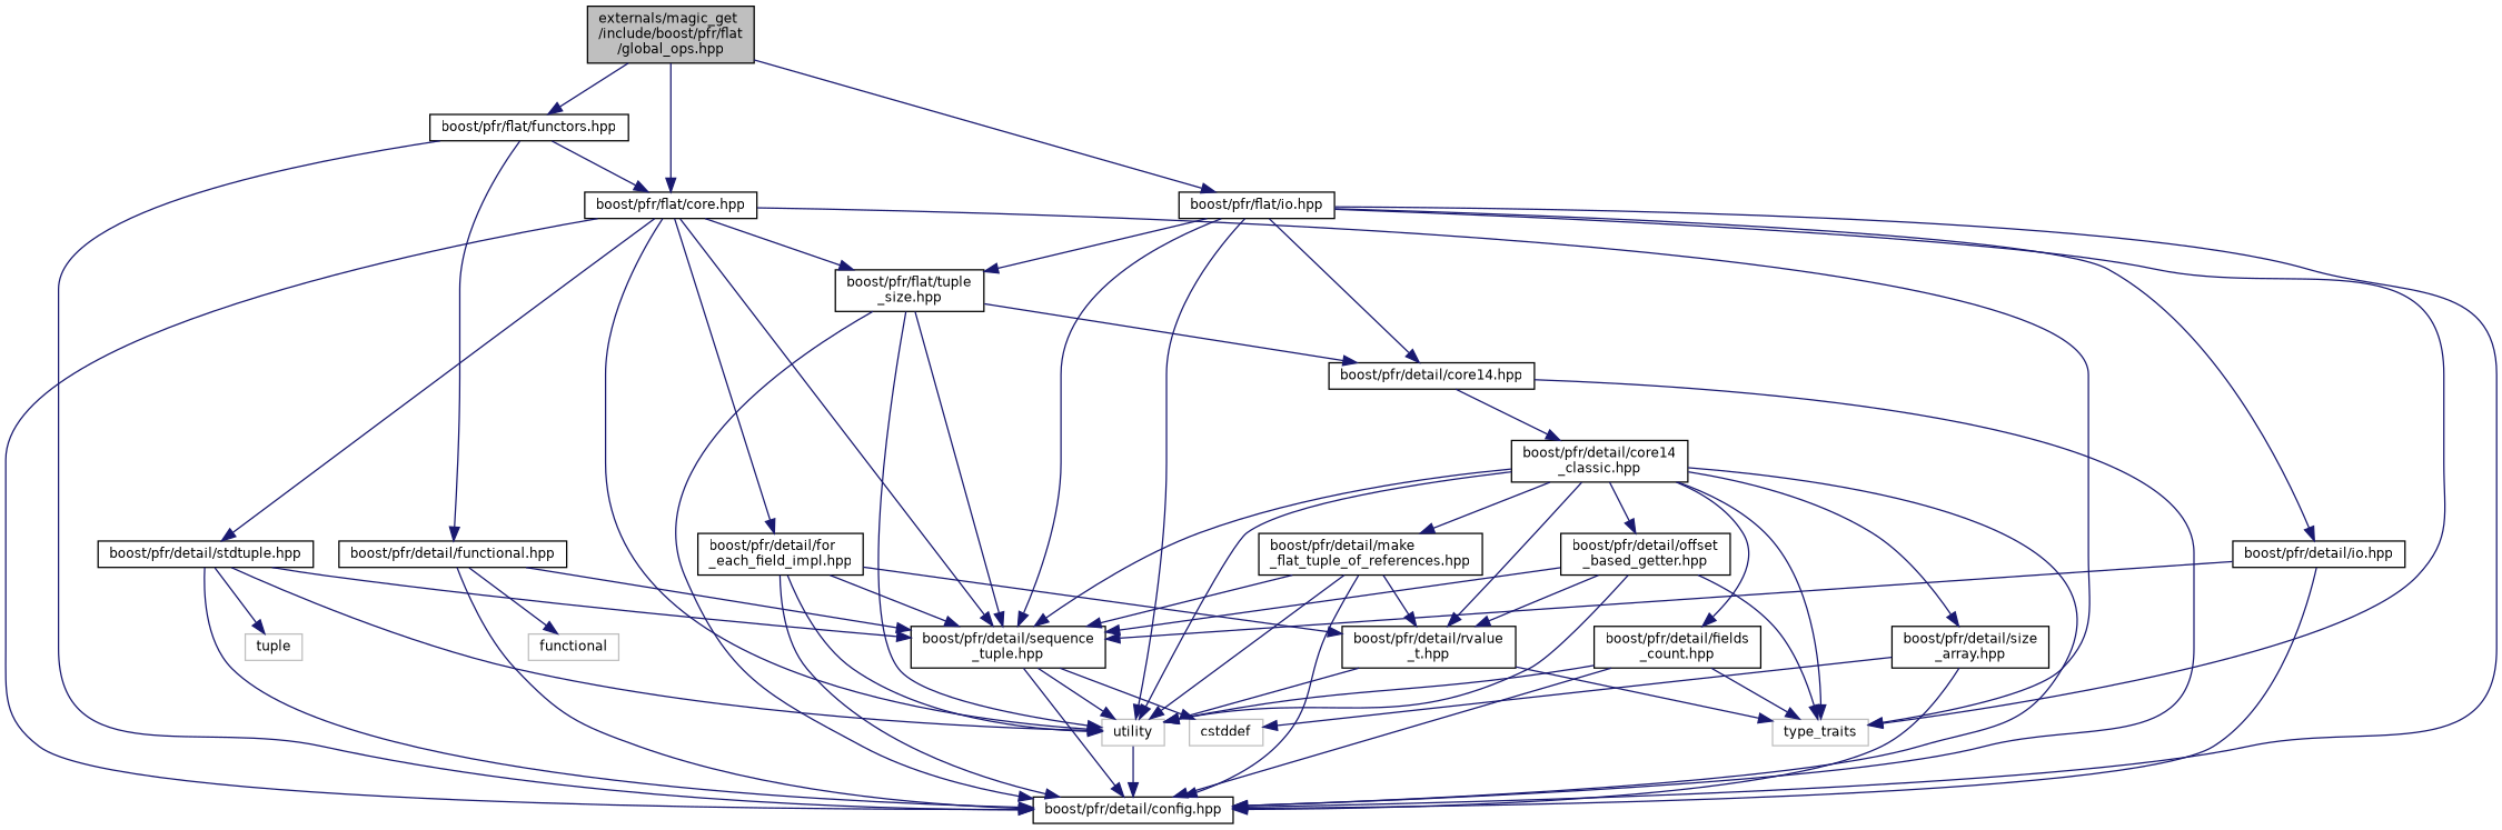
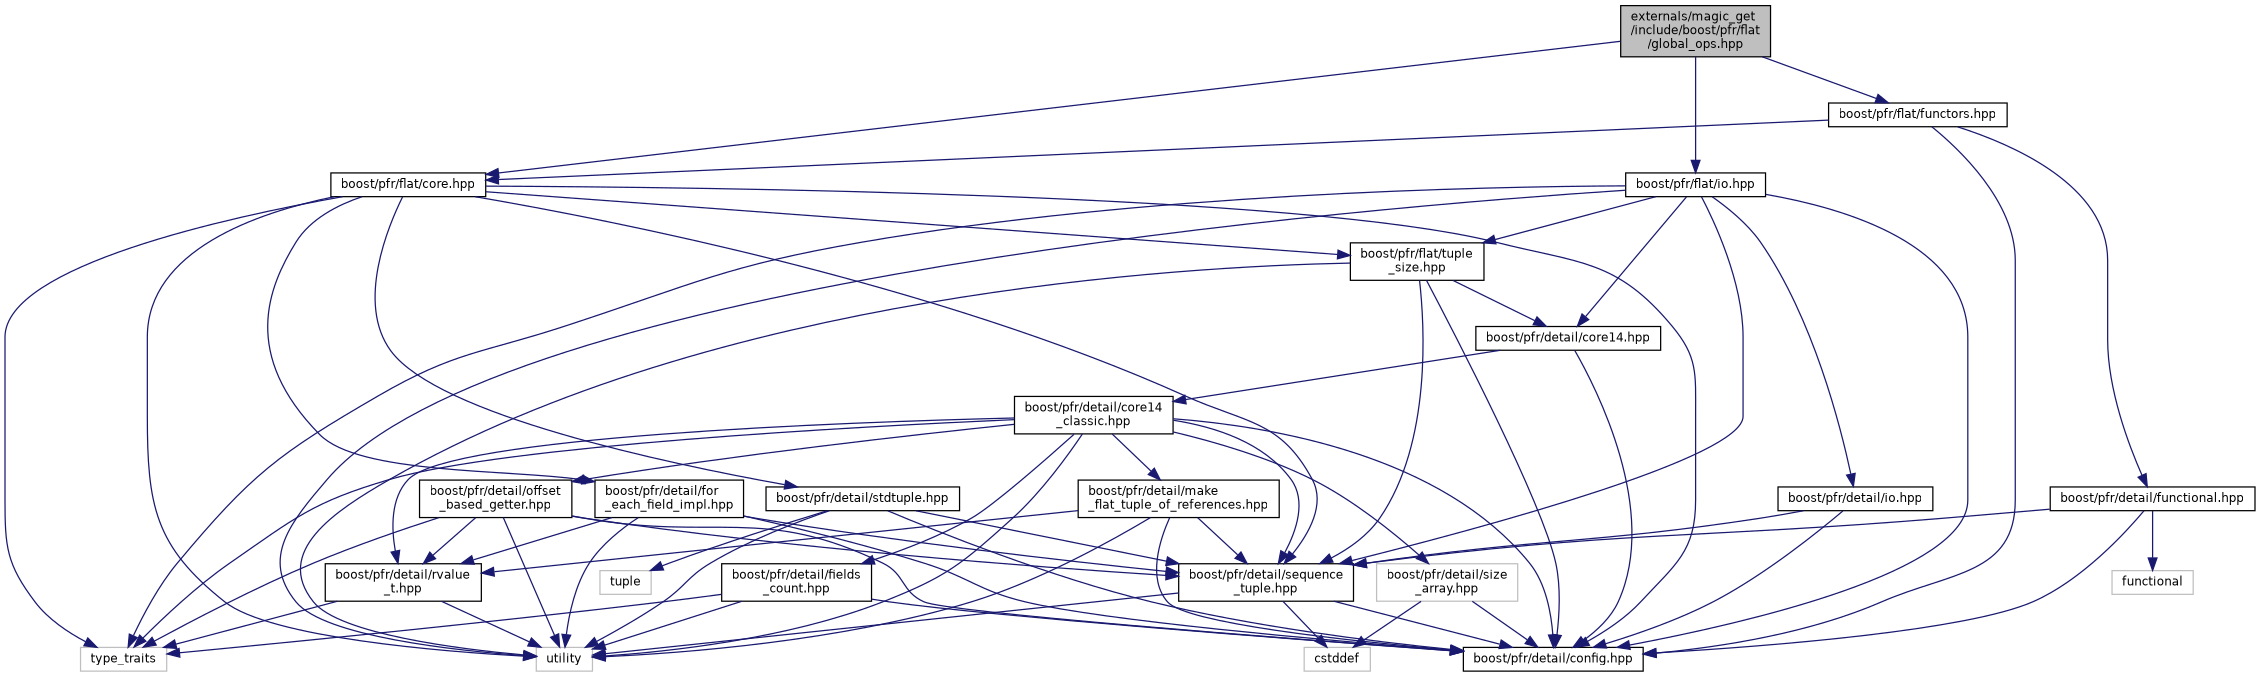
  digraph {
    node [color=black fillcolor=white fontname=Helvetica fontsize=10 shape=record style=filled]
    edge [color=midnightblue fontname=Helvetica fontsize=10 labelfontname=Helvetica labelfontsize=10 style=solid]
    n1 [fillcolor=grey75 fontcolor=black height=0.2 label="externals/magic_get\l/include/boost/pfr/flat\l/global_ops.hpp" width=0.4]
    n2 [height=0.2 label="boost/pfr/flat/functors.hpp" width=0.4]
    n3 [height=0.2 label="boost/pfr/flat/core.hpp" width=0.4]
    n4 [height=0.2 label="boost/pfr/flat/io.hpp" width=0.4]
    n5 [height=0.2 label="boost/pfr/detail/config.hpp" width=0.4]
    n6 [height=0.2 label="boost/pfr/detail/functional.hpp" width=0.4]
    n7 [height=0.2 label="boost/pfr/detail/sequence\l_tuple.hpp" width=0.4]
    n8 [color=grey75 height=0.2 label=utility width=0.4]
    n9 [color=grey75 height=0.2 label=type_traits width=0.4]
    n10 [height=0.2 label="boost/pfr/detail/stdtuple.hpp" width=0.4]
    n11 [height=0.2 label="boost/pfr/detail/for\l_each_field_impl.hpp" width=0.4]
    n12 [height=0.2 label="boost/pfr/flat/tuple\l_size.hpp" width=0.4]
    n13 [height=0.2 label="boost/pfr/detail/core14.hpp" width=0.4]
    n14 [height=0.2 label="boost/pfr/detail/io.hpp" width=0.4]
    n15 [color=grey75 height=0.2 label=functional width=0.4]
    n16 [color=grey75 height=0.2 label=cstddef width=0.4]
    n17 [color=grey75 height=0.2 label=tuple width=0.4]
    n18 [height=0.2 label="boost/pfr/detail/core14\l_classic.hpp" width=0.4]
    n19 [height=0.2 label="boost/pfr/detail/rvalue\l_t.hpp" width=0.4]
    n20 [height=0.2 label="boost/pfr/detail/offset\l_based_getter.hpp" width=0.4]
    n21 [height=0.2 label="boost/pfr/detail/fields\l_count.hpp" width=0.4]
    n22 [height=0.2 label="boost/pfr/detail/make\l_flat_tuple_of_references.hpp" width=0.4]
-   n23 [height=0.2 label="boost/pfr/detail/size\l_array.hpp" width=0.4]
+   n23 [color=grey75 height=0.2 label="boost/pfr/detail/size\l_array.hpp" width=0.4]
    n1 -> n2
    n1 -> n3
    n1 -> n4
    n2 -> n3
    n2 -> n5
    n2 -> n6
    n3 -> n5
    n3 -> n7
    n3 -> n8
    n3 -> n9
    n3 -> n10
    n3 -> n11
    n3 -> n12
    n4 -> n5
    n4 -> n7
    n4 -> n8
    n4 -> n9
    n4 -> n12
    n4 -> n13
    n4 -> n14
    n6 -> n5
    n6 -> n7
    n6 -> n15
    n7 -> n5
    n7 -> n8
    n7 -> n16
    n10 -> n5
    n10 -> n7
    n10 -> n8
    n10 -> n17
    n11 -> n5
    n11 -> n7
    n11 -> n8
    n11 -> n19
    n12 -> n5
    n12 -> n7
    n12 -> n8
    n12 -> n13
    n13 -> n5
    n13 -> n18
    n14 -> n5
    n14 -> n7
    n18 -> n5
    n18 -> n7
    n18 -> n8
    n18 -> n9
    n18 -> n19
    n18 -> n20
    n18 -> n21
    n18 -> n22
    n18 -> n23
    n19 -> n8
    n19 -> n9
-   n8 -> n5
+   n20 -> n5
    n20 -> n7
    n20 -> n8
    n20 -> n9
    n20 -> n19
    n21 -> n5
    n21 -> n8
    n21 -> n9
    n22 -> n5
    n22 -> n7
    n22 -> n8
    n22 -> n19
    n23 -> n5
    n23 -> n16
  }
